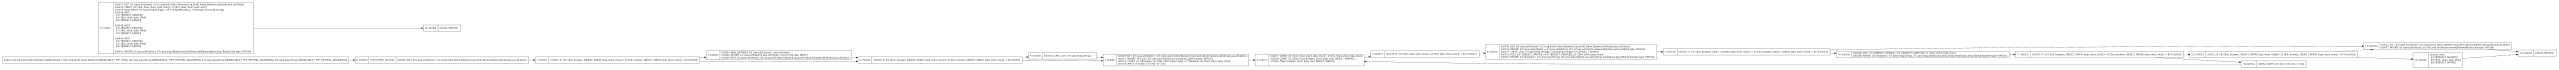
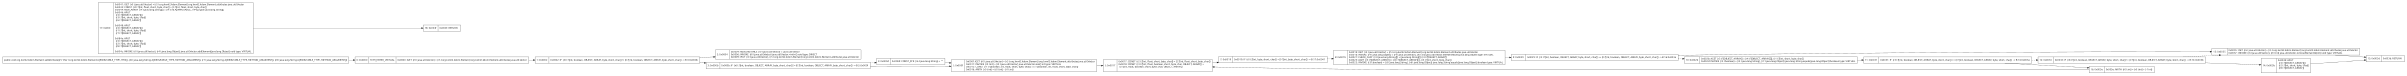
  digraph {
    fontname=Ubuntu
    rankdir=LR
    node [fontname=Ubuntu shape=record]
    edge [fontname=Ubuntu]
    n1 [label="{0\:\ 0x0000|MTH_ENTER_VIRTUAL\l|0x0000: IGET  (r0 I:java.util.Vector) = (r5 I:org.kxml2.kdom.Element) org.kxml2.kdom.Element.attributes java.util.Vector \l}"]
    n2 [label="{1\:\ 0x0002|0x0002: IF  (r0 I:?[int, boolean, OBJECT, ARRAY, byte, short, char]) != (0 ?[int, boolean, OBJECT, ARRAY, byte, short, char])  \-\> B:3:0x000b \l}"]
    n3 [label="{2\:\ 0x0004|0x0004: NEW_INSTANCE  (r0 I:java.util.Vector) =  java.util.Vector \l0x0006: INVOKE  (r0 I:java.util.Vector) java.util.Vector.\<init\>():void type: DIRECT \l0x0009: IPUT  (r0 I:java.util.Vector), (r5 I:org.kxml2.kdom.Element) org.kxml2.kdom.Element.attributes java.util.Vector \l}"]
    n4 [label="{3\:\ 0x000b|0x000b: IF  (r6 I:?[int, boolean, OBJECT, ARRAY, byte, short, char]) != (0 ?[int, boolean, OBJECT, ARRAY, byte, short, char])  \-\> B:5:0x000f \l}"]
    n5 [label="{4\:\ 0x000d|0x000d: CONST_STR  (r6 I:java.lang.String) =  \"\" \l}"]
    n6 [label="{5\:\ 0x000f|0x000f: IGET  (r0 I:java.util.Vector) = (r5 I:org.kxml2.kdom.Element) org.kxml2.kdom.Element.attributes java.util.Vector \l0x0011: INVOKE  (r0 I:int) = (r0 I:java.util.Vector) java.util.Vector.size():int type: VIRTUAL \l0x0015: CONST  (r1 I:?[boolean, int, float, short, byte, char]) = (1 ?[boolean, int, float, short, byte, char]) \l0x0016: ARITH  (r0 I:int) = (r0 I:int) \- (r1 I:int) \l}"]
    n7 [label="{6\:\ 0x0017|0x0017: CONST  (r2 I:?[int, float, short, byte, char]) = (2 ?[int, float, short, byte, char]) \l0x0018: CONST  (r3 I:?[int, float, boolean, short, byte, char, OBJECT, ARRAY]) = \l  (0 ?[int, float, boolean, short, byte, char, OBJECT, ARRAY])\l \l}"]
    n8 [label="{7\:\ 0x0019|0x0019: IF  (r0 I:?[int, byte, short, char]) \< (0 ?[int, byte, short, char])  \-\> B:17:0x0041 \l}"]
    n9 [label="{8\:\ 0x001b|0x001b: IGET  (r4 I:java.util.Vector) = (r5 I:org.kxml2.kdom.Element) org.kxml2.kdom.Element.attributes java.util.Vector \l0x001d: INVOKE  (r4 I:java.lang.Object) = (r4 I:java.util.Vector), (r0 I:int) java.util.Vector.elementAt(int):java.lang.Object type: VIRTUAL \l0x0021: CHECK_CAST  (r4 I:java.lang.String[]) = (java.lang.String[]) (r4 I:?[OBJECT, ARRAY]) \l0x0023: AGET  (r3 I:?[OBJECT, ARRAY]) = (r4 I:?[OBJECT, ARRAY][]), (r3 I:?[int, short, byte, char]) \l0x0025: INVOKE  (r3 I:boolean) = (r3 I:java.lang.String), (r6 I:java.lang.Object) java.lang.String.equals(java.lang.Object):boolean type: VIRTUAL \l}"]
    n10 [label="{9\:\ 0x0029|0x0029: IF  (r3 I:?[int, boolean, OBJECT, ARRAY, byte, short, char]) == (0 ?[int, boolean, OBJECT, ARRAY, byte, short, char])  \-\> B:16:0x003e \l}"]
    n11 [label="{17\:\ 0x0041|0x0041: IGET  (r0 I:java.util.Vector) = (r5 I:org.kxml2.kdom.Element) org.kxml2.kdom.Element.attributes java.util.Vector \l0x0043: CONST  (r4 I:?[int, float, short, byte, char]) = (3 ?[int, float, short, byte, char]) \l0x0044: NEW_ARRAY  (r4 I:java.lang.String[]) = (r4 I:int A[IMMUTABLE_TYPE]) type: java.lang.String[] \l0x0046: APUT  \l  (r4 I:?[OBJECT, ARRAY][])\l  (r3 I:?[int, short, byte, char])\l  (r6 I:?[OBJECT, ARRAY])\l \l0x0048: APUT  \l  (r4 I:?[OBJECT, ARRAY][])\l  (r1 I:?[int, short, byte, char])\l  (r7 I:?[OBJECT, ARRAY])\l \l0x084a: APUT  \l  (r4 I:?[OBJECT, ARRAY][])\l  (r2 I:?[int, short, byte, char])\l  (r8 I:?[OBJECT, ARRAY])\l \l0x004c: INVOKE  (r0 I:java.util.Vector), (r4 I:java.lang.Object) java.util.Vector.addElement(java.lang.Object):void type: VIRTUAL \l}"]
    n12 [label="{18\:\ 0x004f|0x004f: RETURN   \l}"]
    n13 [label="{10\:\ 0x002b|0x002b: AGET  (r3 I:?[OBJECT, ARRAY]) = (r4 I:?[OBJECT, ARRAY][]), (r1 I:?[int, short, byte, char]) \l0x002d: INVOKE  (r3 I:boolean) = (r3 I:java.lang.String), (r7 I:java.lang.Object) java.lang.String.equals(java.lang.Object):boolean type: VIRTUAL \l}"]
    n14 [label="{13\:\ 0x0035|0x0035: IGET  (r6 I:java.util.Vector) = (r5 I:org.kxml2.kdom.Element) org.kxml2.kdom.Element.attributes java.util.Vector \l0x0037: INVOKE  (r6 I:java.util.Vector), (r0 I:int) java.util.Vector.removeElementAt(int):void type: VIRTUAL \l}"]
    n15 [label="{11\:\ 0x0031|0x0031: IF  (r3 I:?[int, boolean, OBJECT, ARRAY, byte, short, char]) == (0 ?[int, boolean, OBJECT, ARRAY, byte, short, char])  \-\> B:16:0x003e \l}"]
    n16 [label="{16\:\ 0x003e|0x003e: ARITH  (r0 I:int) = (r0 I:int) + (\-1 int) \l}"]
    n17 [label="{12\:\ 0x0033|0x0033: IF  (r8 I:?[int, boolean, OBJECT, ARRAY, byte, short, char]) != (0 ?[int, boolean, OBJECT, ARRAY, byte, short, char])  \-\> B:14:0x003b \l}"]
    n18 [label="{14\:\ 0x003b|0x004b: APUT  \l  (r4 I:?[OBJECT, ARRAY][])\l  (r2 I:?[int, short, byte, char])\l  (r8 I:?[OBJECT, ARRAY])\l \l}"]
    n19 [label="{15\:\ 0x003d|0x003d: RETURN   \l}"]
    n20 [label="{public void org.kxml2.kdom.Element.setAttribute((r5 'this' I:org.kxml2.kdom.Element A[IMMUTABLE_TYPE, THIS]), (r6 I:java.lang.String A[IMMUTABLE_TYPE, METHOD_ARGUMENT]), (r7 I:java.lang.String A[IMMUTABLE_TYPE, METHOD_ARGUMENT]), (r8 I:java.lang.String A[IMMUTABLE_TYPE, METHOD_ARGUMENT])) }"]
    n1 -> n2
    n2 -> n3 [style=solid]
    n2 -> n4
-   n3 -> n4
    n4 -> n5 [style=dashed]
    n4 -> n6
    n5 -> n6
    n6 -> n7
    n7 -> n8
    n8 -> n9 [style=dashed]
    n9 -> n10
    n10 -> n13 [style=dashed]
    n10 -> n14
    n11 -> n12
    n13 -> n15
    n14 -> n19
    n15 -> n16
    n15 -> n17 [style=dashed]
    n16 -> n7
    n17 -> n14 [style=dashed]
    n17 -> n18
    n18 -> n19
    n20 -> n1
  }
